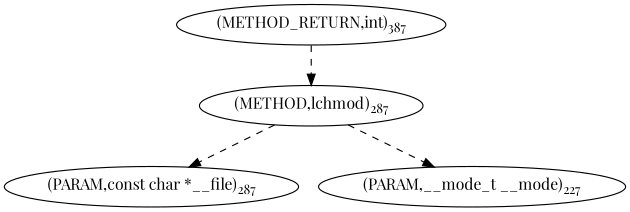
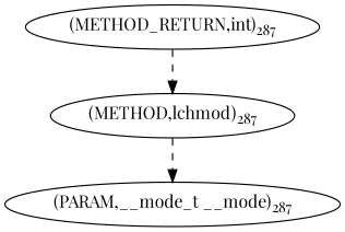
  digraph {
    fontname="Playfair Display"
    node [fontname="Playfair Display"]
    edge [fontname="Playfair Display" style=dashed]
    n1 [label=<(METHOD,lchmod)<SUB>287</SUB>>]
-   n2 [label=<(PARAM,const char *__file)<SUB>287</SUB>>]
-   n3 [label=<(PARAM,__mode_t __mode)<SUB>227</SUB>>]
-   n4 [label=<(METHOD_RETURN,int)<SUB>387</SUB>>]
-   n1 -> n2
+   n3 [label=<(PARAM,__mode_t __mode)<SUB>287</SUB>>]
+   n4 [label=<(METHOD_RETURN,int)<SUB>287</SUB>>]
    n1 -> n3
    n4 -> n1
  }
